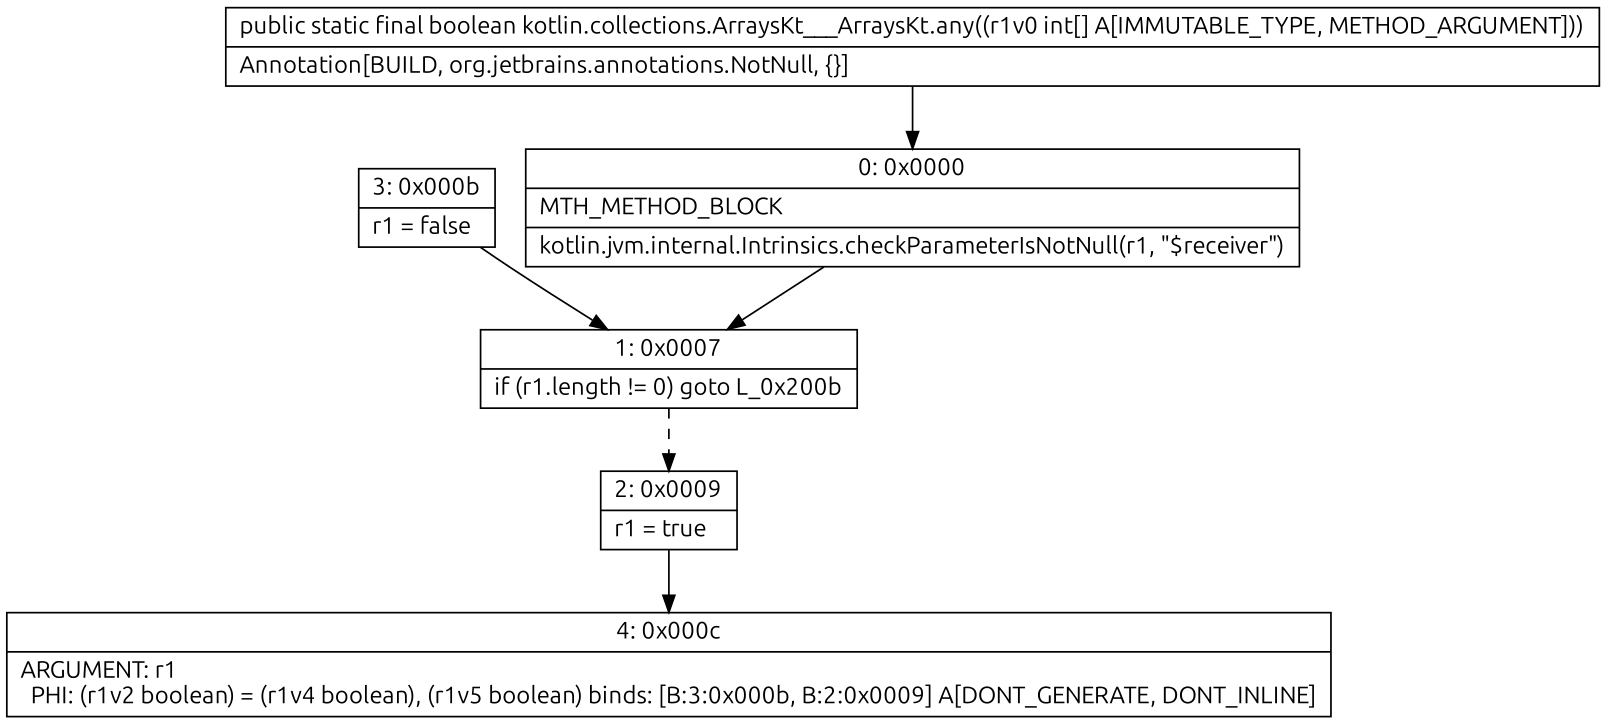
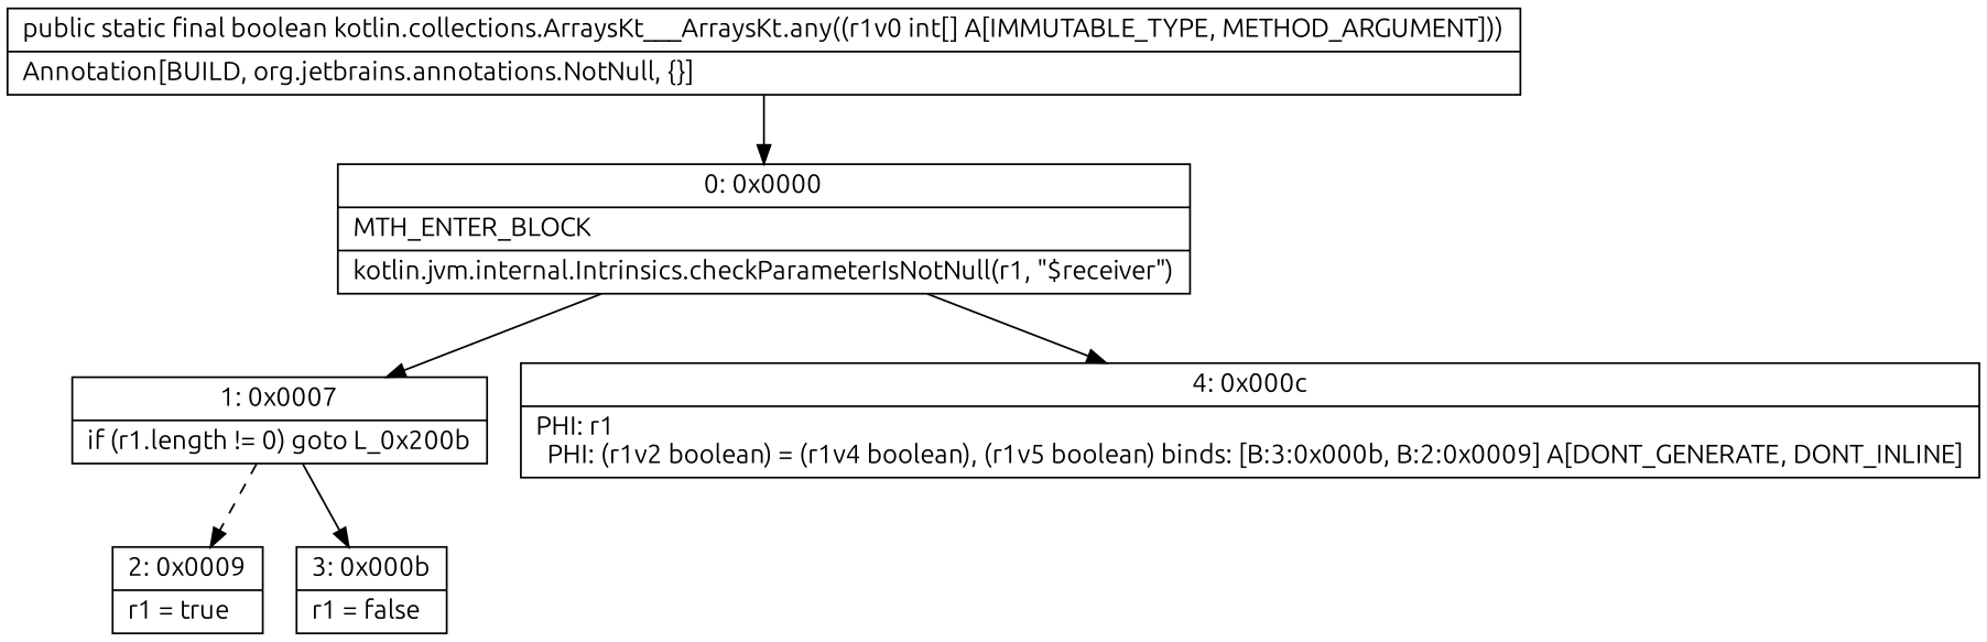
  digraph {
    fontname=Ubuntu
    node [fontname=Ubuntu shape=record]
    edge [fontname=Ubuntu]
-   n1 [label="{0\:\ 0x0000|MTH_METHOD_BLOCK\l|kotlin.jvm.internal.Intrinsics.checkParameterIsNotNull(r1, \"$receiver\")\l}"]
+   n1 [label="{0\:\ 0x0000|MTH_ENTER_BLOCK\l|kotlin.jvm.internal.Intrinsics.checkParameterIsNotNull(r1, \"$receiver\")\l}"]
    n2 [label="{1\:\ 0x0007|if (r1.length != 0) goto L_0x200b\l}"]
    n3 [label="{2\:\ 0x0009|r1 = true\l}"]
    n4 [label="{3\:\ 0x000b|r1 = false\l}"]
-   n5 [label="{4\:\ 0x000c|ARGUMENT: r1 \l  PHI: (r1v2 boolean) = (r1v4 boolean), (r1v5 boolean) binds: [B:3:0x000b, B:2:0x0009] A[DONT_GENERATE, DONT_INLINE]\l}"]
+   n5 [label="{4\:\ 0x000c|PHI: r1 \l  PHI: (r1v2 boolean) = (r1v4 boolean), (r1v5 boolean) binds: [B:3:0x000b, B:2:0x0009] A[DONT_GENERATE, DONT_INLINE]\l}"]
    n6 [label="{public static final boolean kotlin.collections.ArraysKt___ArraysKt.any((r1v0 int[] A[IMMUTABLE_TYPE, METHOD_ARGUMENT]))  | Annotation[BUILD, org.jetbrains.annotations.NotNull, \{\}]\l}"]
    n1 -> n2
    n2 -> n3 [style=dashed]
-   n4 -> n2
-   n3 -> n5
+   n2 -> n4
+   n1 -> n5
    n6 -> n1
  }
